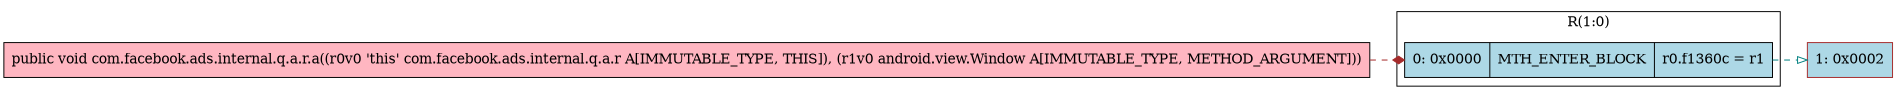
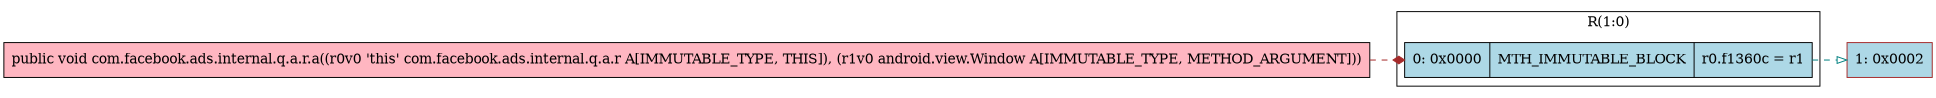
  digraph {
    rankdir=LR
    node [color=black shape=record style=filled fillcolor=lightblue]
    edge [style=dashed]
-   n1 [label="{0\:\ 0x0000|MTH_ENTER_BLOCK\l|r0.f1360c = r1\l}"]
+   n1 [label="{0\:\ 0x0000|MTH_IMMUTABLE_BLOCK\l|r0.f1360c = r1\l}"]
    n2 [color=brown label="{1\:\ 0x0002}"]
    n3 [label="{public void com.facebook.ads.internal.q.a.r.a((r0v0 'this' com.facebook.ads.internal.q.a.r A[IMMUTABLE_TYPE, THIS]), (r1v0 android.view.Window A[IMMUTABLE_TYPE, METHOD_ARGUMENT])) }" fillcolor=lightpink]
    subgraph cluster_1 {
      label="R(1:0)"
      n1
    }
    n1 -> n2 [color=teal arrowhead=onormal]
    n3 -> n1 [color=brown arrowhead=diamond]
  }
